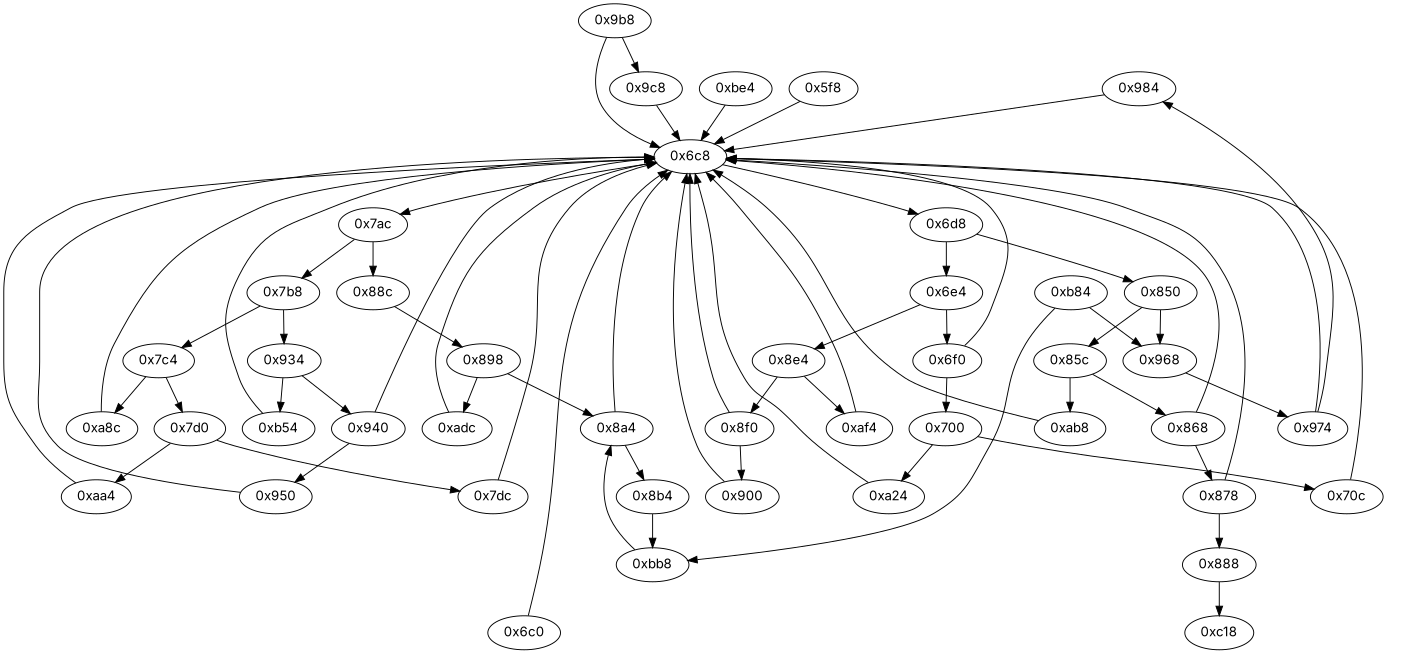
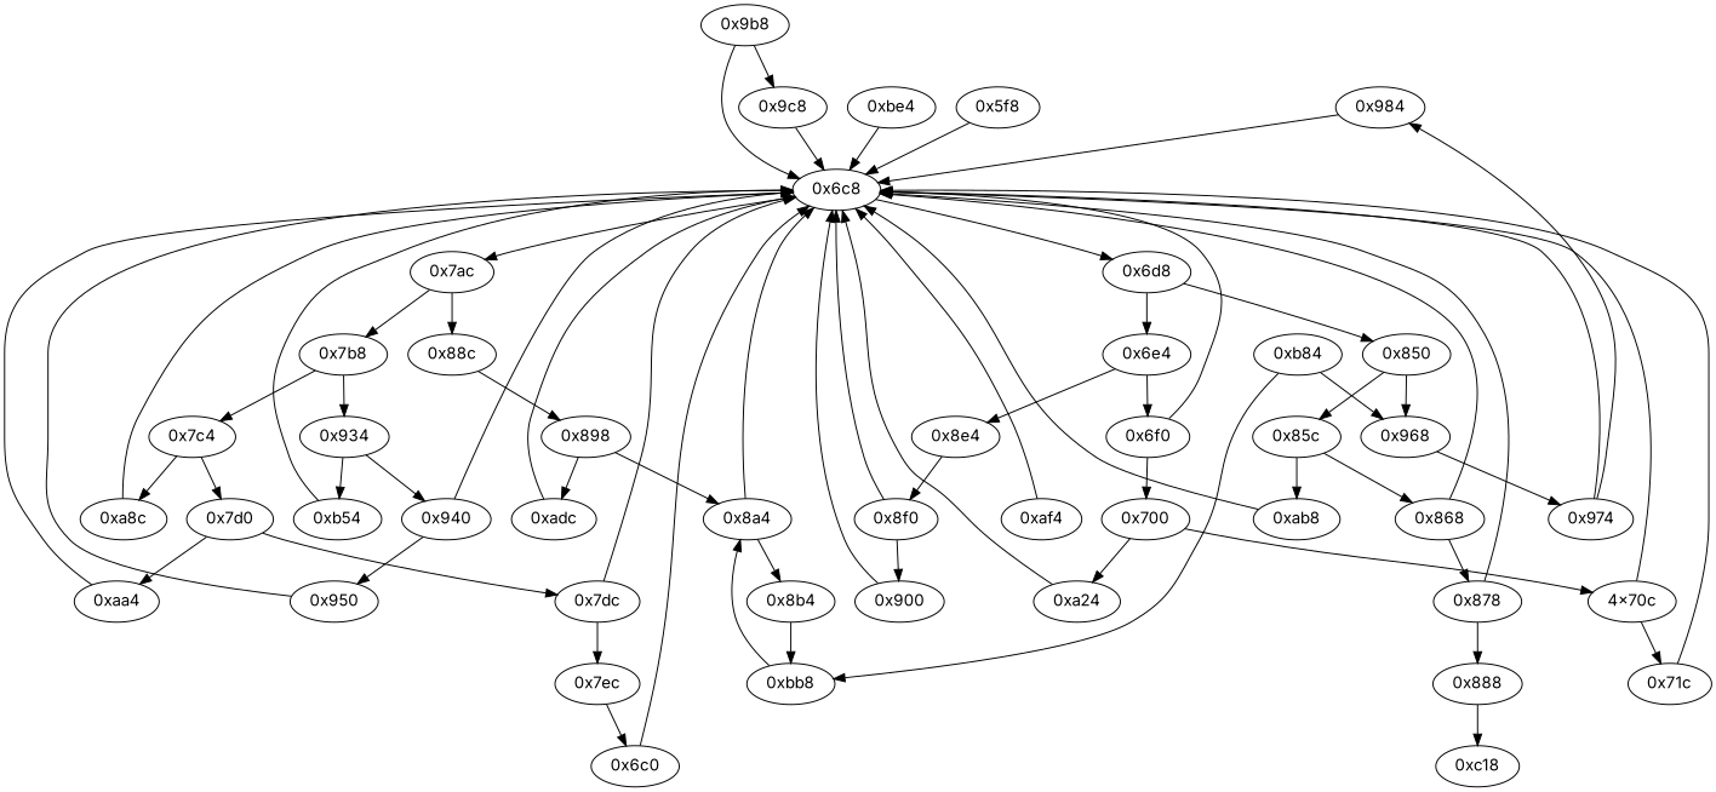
  strict digraph {
    fontname=Inter
    node [fontname=Inter opcode="[u'ldr', u'cmp', u'b']"]
    edge [fontname=Inter]
    "0x984" [opcode="[u'ldr', u'str', u'ldr', u'str', u'ldr', u'ldr', u'ldr', u'cmp', u'mov', u'b']"]
    "0x6c8" [opcode="[u'mov', u'ldr', u'cmp', u'b']"]
    "0x6d8"
    "0x7ac"
    "0x6e4"
    "0x850"
    "0x88c"
    "0x7b8"
    "0x9b8" [opcode="[u'ldr', u'cmp', u'mov', u'b']"]
    "0x9c8" [opcode="[u'ldr', u'ldr', u'ldr', u'rsb', u'mvn', u'mul', u'mvn', u'ldr', u'orr', u'mov', u'cmn', u'mov', u'ldr', u'cmp', u'mov', u'mov', u'mov', u'cmn', u'mov', u'mov', u'teq', u'mov', u'b']"]
    "0xbe4" [opcode="[u'ldr', u'str', u'ldr', u'str', u'ldr', u'ldrb', u'strb', u'ldr', u'ldr', u'ldrb', u'cmp', u'mov', u'b']"]
    "0xab8" [opcode="[u'ldr', u'ldr', u'add', u'str', u'ldr', u'add', u'str', u'mov', u'b']"]
    "0x8f0" [opcode="[u'ldr', u'cmp', u'mov', u'b']"]
    "0x900" [opcode="[u'ldrb', u'ldr', u'ldr', u'ldr', u'ldr', u'ldr', u'ldr', u'ldr', u'ldr', u'ldr', u'ldr', u'mov', u'b']"]
    "0x6f0" [opcode="[u'ldr', u'cmp', u'mov', u'b']"]
    "0x8e4"
    "0x968"
    "0x85c"
    "0x700"
    "0xaf4" [opcode="[u'ldr', u'ldr', u'ldr', u'sub', u'sub', u'add', u'mul', u'mvn', u'ldr', u'orr', u'mov', u'cmn', u'mov', u'ldr', u'cmp', u'mov', u'mov', u'mov', u'cmn', u'mov', u'mov', u'teq', u'mov', u'b']"]
    "0x974" [opcode="[u'ldr', u'cmp', u'mov', u'b']"]
    "0x868" [opcode="[u'ldr', u'cmp', u'mov', u'b']"]
    "0x940" [opcode="[u'ldr', u'cmp', u'mov', u'b']"]
    "0x950" [opcode="[u'mov', u'str', u'mov', u'str', u'mov', u'b']"]
    "0xb84" [opcode="[u'ldr', u'ldr', u'bl', u'ldr', u'ldr', u'ldr', u'sub', u'mul', u'eor', u'and', u'ldr', u'ldr', u'ldr']"]
    "0xbb8" [opcode="[u'mov', u'mov', u'cmp', u'mov', u'cmp', u'mov', u'mov', u'cmp', u'mov', u'mov', u'b']"]
    "0x8a4" [opcode="[u'ldr', u'cmp', u'mov', u'b']"]
    "0x6c0" [opcode="[u'teq', u'mov']"]
    "0x888" [opcode="[u'b']"]
    "0xc18" [opcode="[u'mov', u'sub', u'pop']"]
    "0x8b4" [opcode="[u'ldr', u'ldr', u'ldr', u'rsb', u'mvn', u'mul', u'eor', u'and', u'ldr', u'ldr', u'ldr', u'b']"]
    "0xa24" [opcode="[u'ldr', u'mov', u'ldr', u'ldr', u'add', u'sub', u'sub', u'mul', u'mov', u'eor', u'and', u'ldr', u'mov', u'ldr', u'cmp', u'mov', u'teq', u'ldr', u'ldr', u'mov', u'cmp', u'mov', u'mov', u'cmp', u'mov', u'b']"]
    "0x7c4"
    "0x7d0"
    "0xa8c" [opcode="[u'ldr', u'str', u'ldr', u'str', u'ldr', u'b']"]
    "0x7dc" [opcode="[u'ldr', u'cmp', u'mov', u'b']"]
    "0xaa4" [opcode="[u'ldr', u'ldr', u'bl', u'ldr', u'b']"]
-   "0x70c" [opcode="[u'ldr', u'cmp', u'mov', u'b']"]
+   "0x7ec" [opcode="[u'ldr', u'ldr', u'ldr', u'str', u'ldr', u'ldr', u'rsb', u'mvn', u'mul', u'mvn', u'ldr', u'ldr', u'ldr', u'orr', u'cmn', u'mov', u'mov', u'cmp', u'mov', u'mov', u'mov', u'cmn', u'mov', u'mov', u'b']"]
+   "0x70c" [opcode="[u'ldr', u'cmp', u'mov', u'b']" label="4x70c"]
    "0x878" [opcode="[u'ldr', u'cmp', u'mov', u'b']"]
    "0x898"
    "0x934"
    "0xadc" [opcode="[u'ldr', u'str', u'ldr', u'str', u'ldr', u'b']"]
+   "0x71c" [opcode="[u'ldrb', u'ldr', u'mov', u'mov', u'mov', u'rsb', u'sub', u'rsb', u'str', u'ldr', u'add', u'str', u'ldr', u'ldr', u'sub', u'mul', u'eor', u'mvn', u'and', u'ldr', u'mov', u'mov', u'ldr', u'ldr', u'cmp', u'mov', u'teq', u'mov', u'mov', u'mov', u'mov', u'cmp', u'mov', u'cmp', u'mov', u'b']"]
    "0xb54" [opcode="[u'ldrb', u'ldrb', u'eor', u'tst', u'ldr', u'mov', u'cmp', u'mov', u'mov', u'cmp', u'mov', u'b']"]
    "0x5f8" [opcode="[u'push', u'add', u'sub', u'ldr', u'str', u'mvn', u'ldr', u'ldr', u'sub', u'sub', u'add', u'mul', u'mov', u'eor', u'tst', u'ldr', u'mov', u'mov', u'strb', u'ldr', u'cmp', u'mov', u'strb', u'ldr', u'ldr', u'ldr', u'ldr', u'str', u'ldr', u'ldr', u'ldr', u'str', u'ldr', u'str', u'ldr', u'ldr', u'str', u'ldr', u'str', u'ldr', u'add', u'str', u'ldr', u'add', u'str', u'str', u'str', u'str', u'str', u'b']"]
    "0x984" -> "0x6c8"
    "0x6c8" -> "0x6d8"
    "0x6c8" -> "0x7ac"
    "0x6d8" -> "0x6e4"
    "0x6d8" -> "0x850"
    "0x7ac" -> "0x88c"
    "0x7ac" -> "0x7b8"
    "0x6e4" -> "0x6f0"
    "0x6e4" -> "0x8e4"
    "0x850" -> "0x968"
    "0x850" -> "0x85c"
    "0x88c" -> "0x898"
    "0x7b8" -> "0x7c4"
    "0x7b8" -> "0x934"
    "0x9b8" -> "0x6c8"
    "0x9b8" -> "0x9c8"
    "0x9c8" -> "0x6c8"
    "0xbe4" -> "0x6c8"
    "0xab8" -> "0x6c8"
    "0x8f0" -> "0x6c8"
    "0x8f0" -> "0x900"
    "0x900" -> "0x6c8"
    "0x6f0" -> "0x6c8"
    "0x6f0" -> "0x700"
    "0x8e4" -> "0x8f0"
-   "0x8e4" -> "0xaf4"
    "0x968" -> "0x974"
    "0x85c" -> "0xab8"
    "0x85c" -> "0x868"
    "0x700" -> "0xa24"
    "0x700" -> "0x70c"
    "0xaf4" -> "0x6c8"
    "0x974" -> "0x984"
    "0x974" -> "0x6c8"
    "0x868" -> "0x6c8"
    "0x868" -> "0x878"
    "0x940" -> "0x6c8"
    "0x940" -> "0x950"
    "0x950" -> "0x6c8"
    "0xb84" -> "0x968"
    "0xb84" -> "0xbb8"
    "0xbb8" -> "0x8a4"
    "0x8a4" -> "0x6c8"
    "0x8a4" -> "0x8b4"
    "0x6c0" -> "0x6c8"
    "0x888" -> "0xc18"
    "0x8b4" -> "0xbb8"
    "0xa24" -> "0x6c8"
    "0x7c4" -> "0x7d0"
    "0x7c4" -> "0xa8c"
    "0x7d0" -> "0x7dc"
    "0x7d0" -> "0xaa4"
    "0xa8c" -> "0x6c8"
    "0x7dc" -> "0x6c8"
+   "0x7dc" -> "0x7ec"
    "0xaa4" -> "0x6c8"
+   "0x7ec" -> "0x6c0"
    "0x70c" -> "0x6c8"
+   "0x70c" -> "0x71c"
    "0x878" -> "0x6c8"
    "0x878" -> "0x888"
    "0x898" -> "0x8a4"
    "0x898" -> "0xadc"
    "0x934" -> "0x940"
    "0x934" -> "0xb54"
    "0xadc" -> "0x6c8"
+   "0x71c" -> "0x6c8"
    "0xb54" -> "0x6c8"
    "0x5f8" -> "0x6c8"
  }
